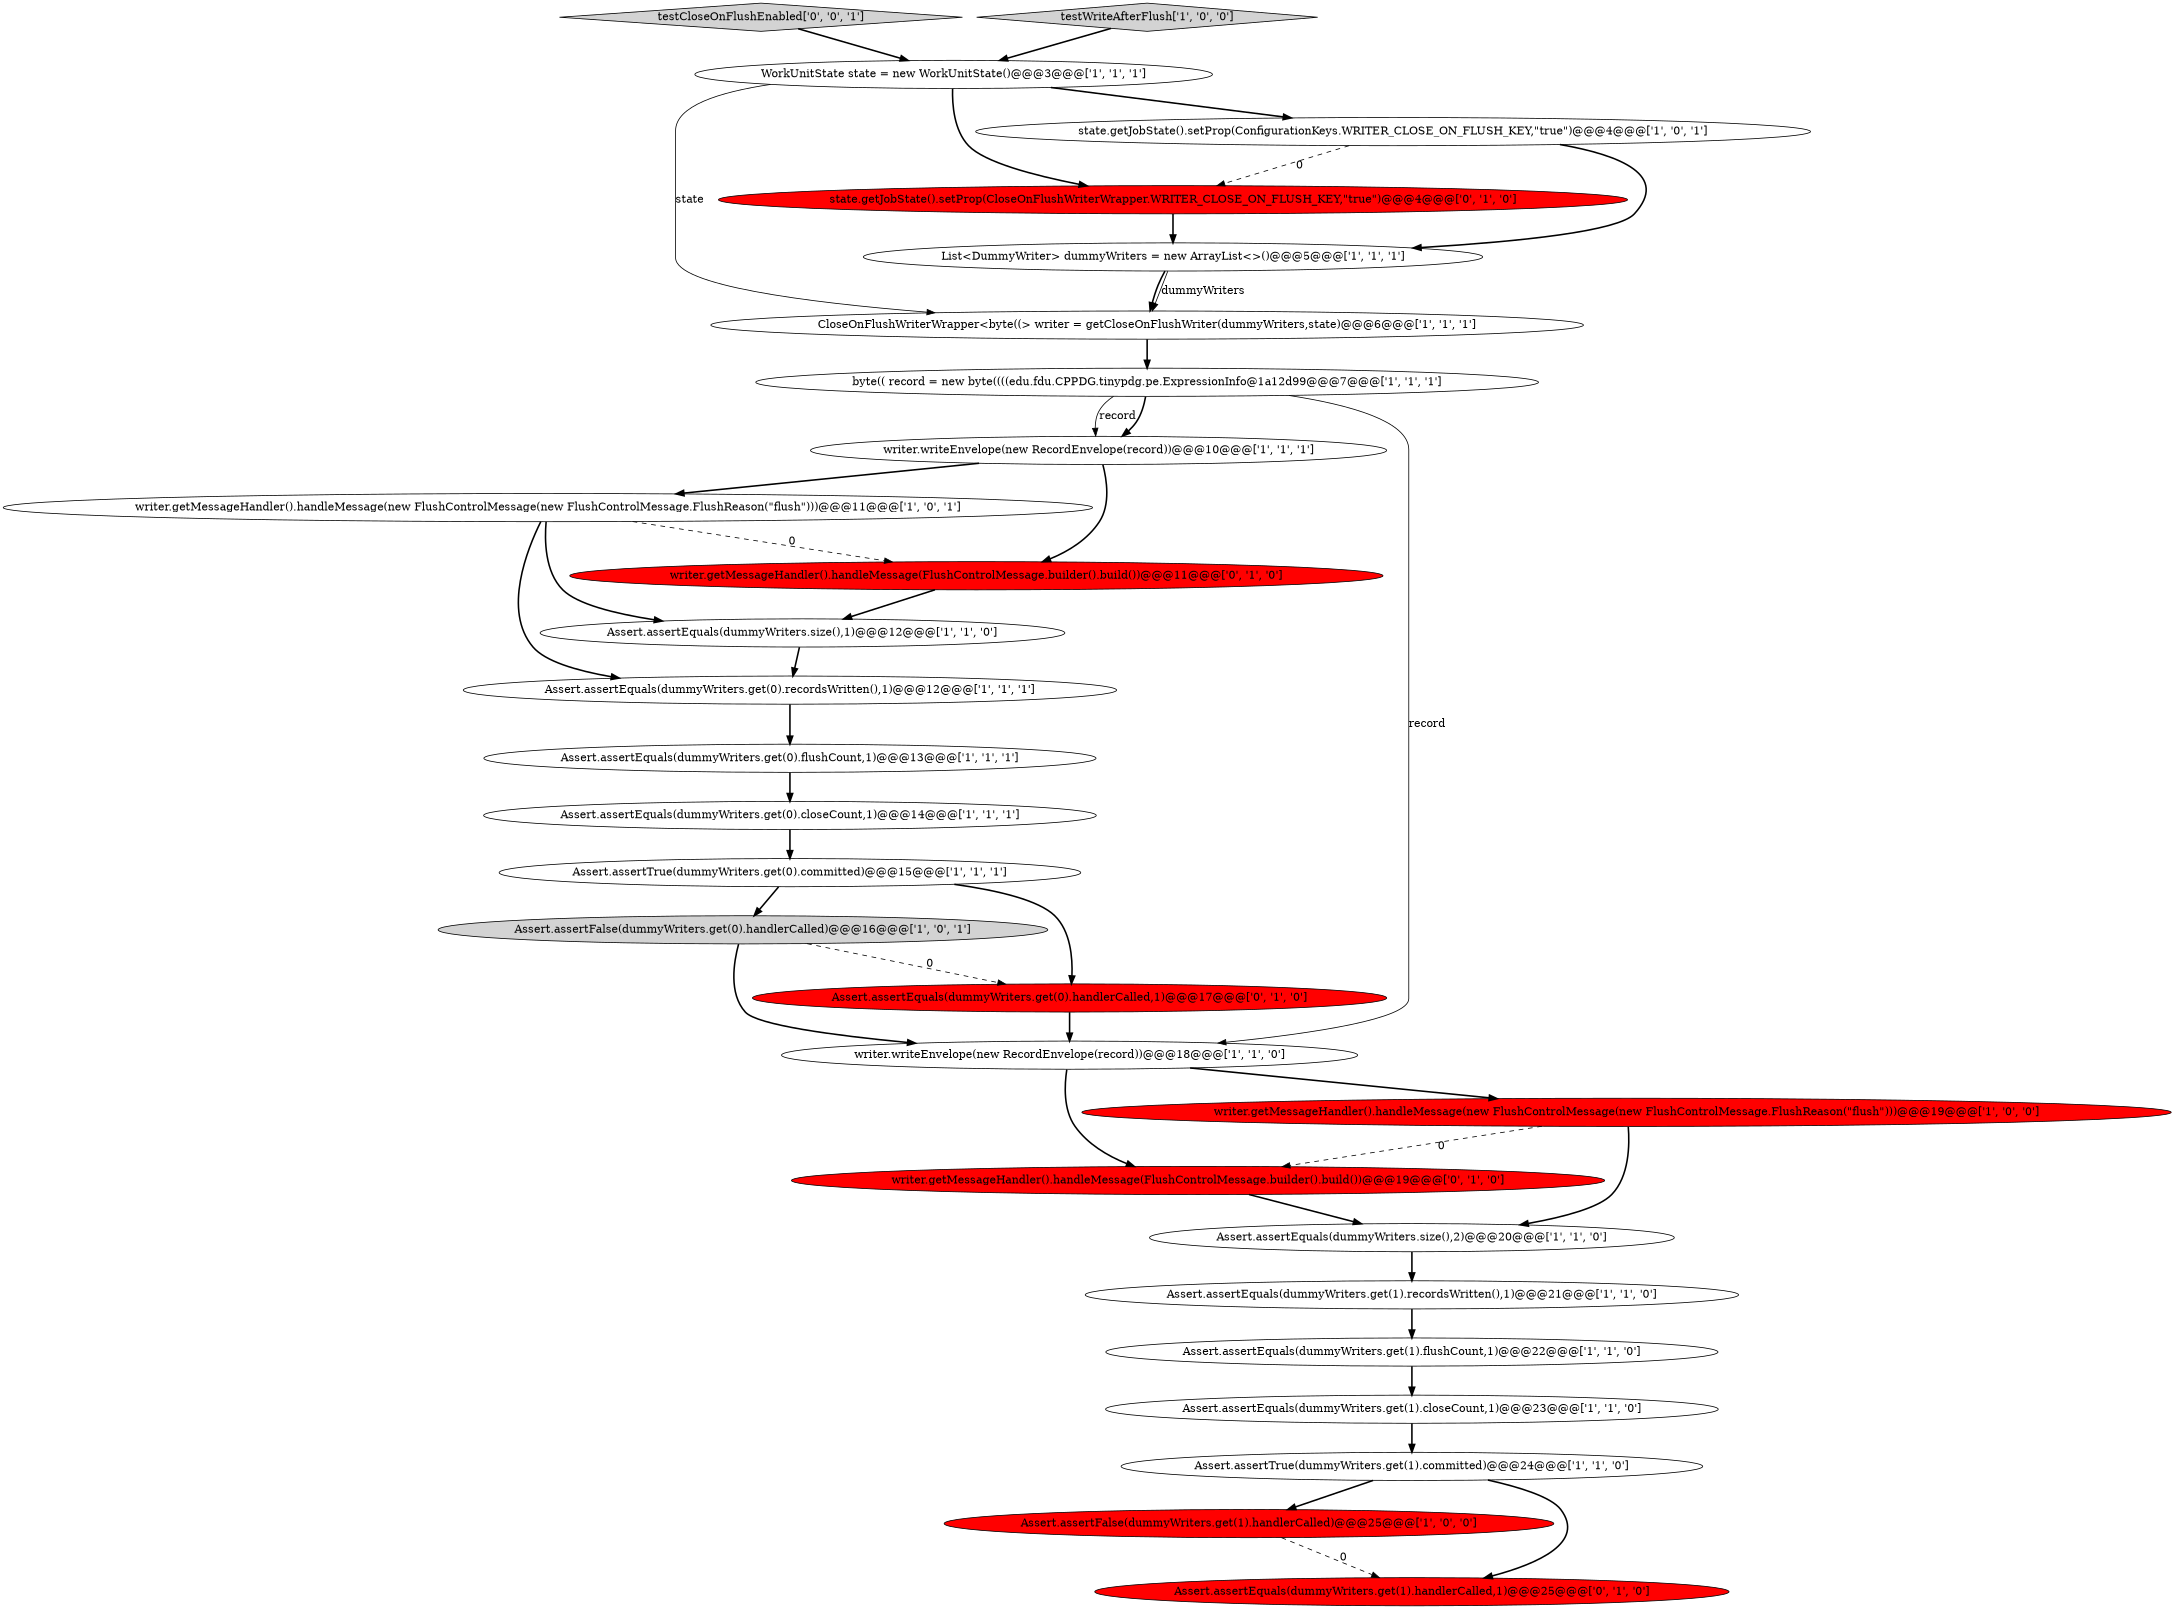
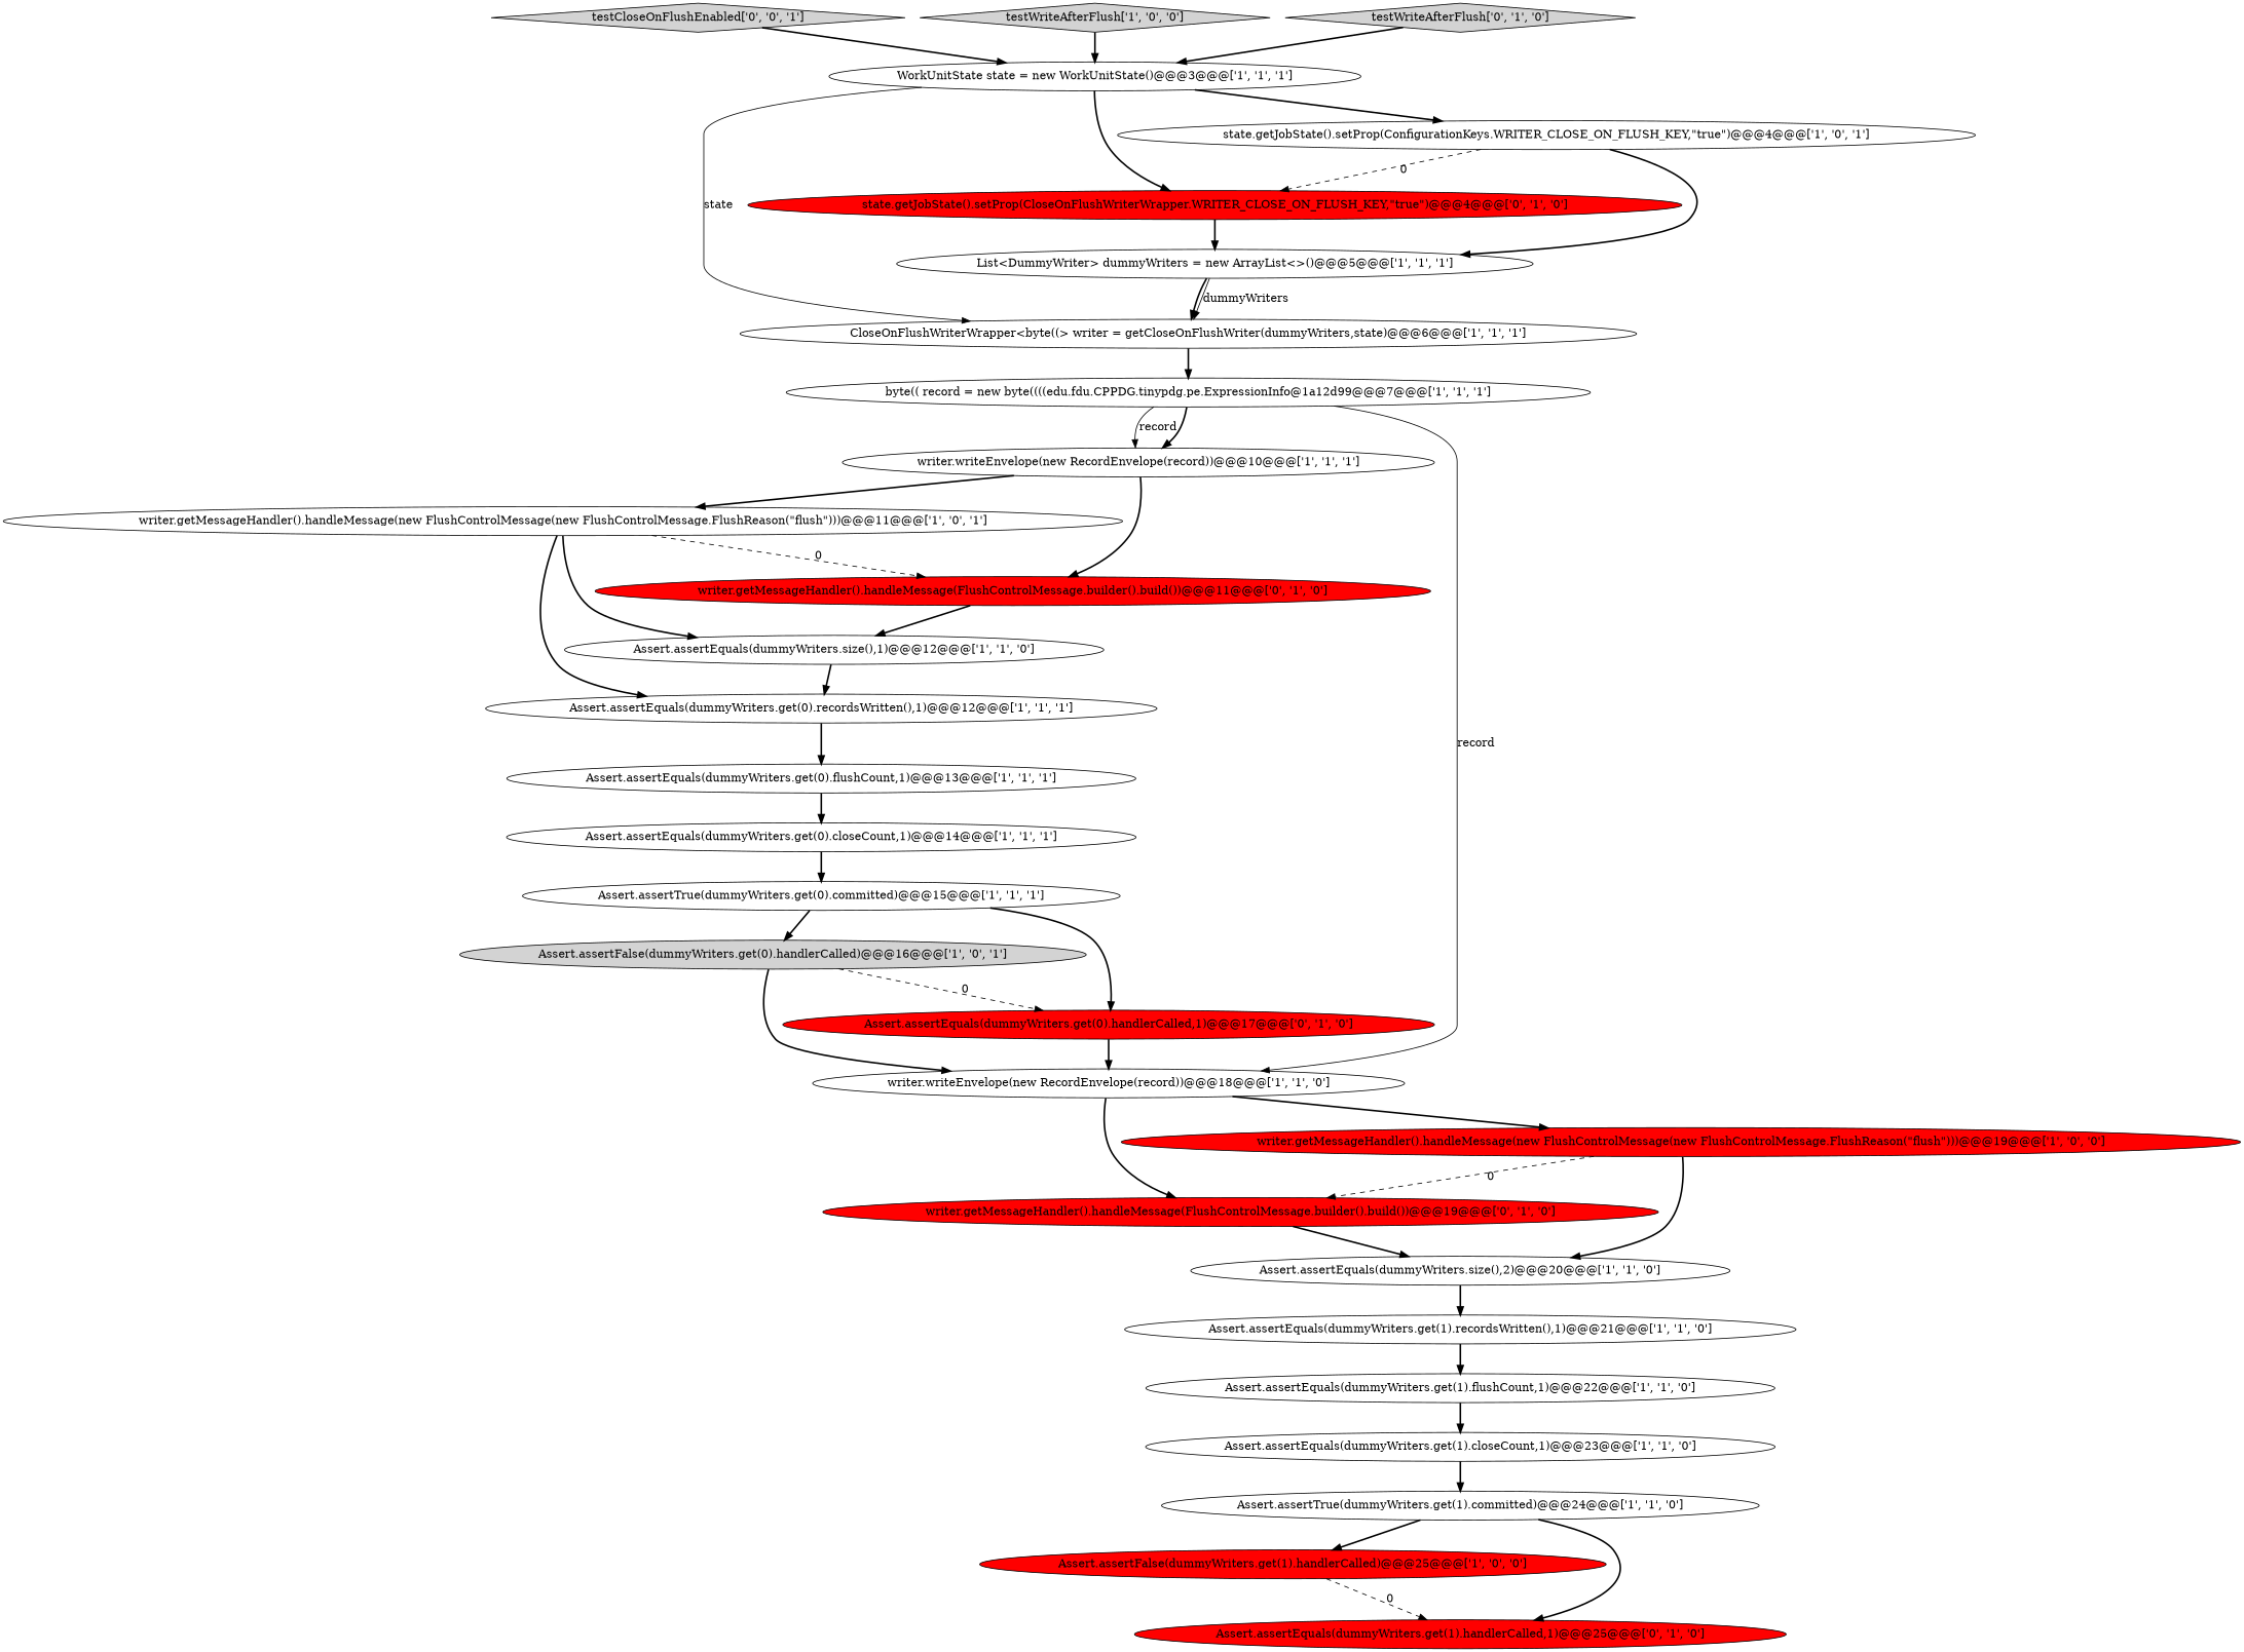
  digraph {
    node [fillcolor=white shape=ellipse style=filled]
    edge [style=bold]
    n1 [label="writer.writeEnvelope(new RecordEnvelope(record))@@@10@@@['1', '1', '1']"]
    n2 [label="writer.getMessageHandler().handleMessage(new FlushControlMessage(new FlushControlMessage.FlushReason(\"flush\")))@@@11@@@['1', '0', '1']"]
    n3 [fillcolor=red label="writer.getMessageHandler().handleMessage(FlushControlMessage.builder().build())@@@11@@@['0', '1', '0']"]
    n4 [label="writer.writeEnvelope(new RecordEnvelope(record))@@@18@@@['1', '1', '0']"]
    n5 [fillcolor=red label="writer.getMessageHandler().handleMessage(FlushControlMessage.builder().build())@@@19@@@['0', '1', '0']"]
    n6 [fillcolor=red label="writer.getMessageHandler().handleMessage(new FlushControlMessage(new FlushControlMessage.FlushReason(\"flush\")))@@@19@@@['1', '0', '0']"]
    n7 [label="Assert.assertTrue(dummyWriters.get(0).committed)@@@15@@@['1', '1', '1']"]
    n8 [fillcolor=lightgray label="Assert.assertFalse(dummyWriters.get(0).handlerCalled)@@@16@@@['1', '0', '1']"]
    n9 [fillcolor=red label="Assert.assertEquals(dummyWriters.get(0).handlerCalled,1)@@@17@@@['0', '1', '0']"]
    n10 [label="Assert.assertEquals(dummyWriters.get(1).flushCount,1)@@@22@@@['1', '1', '0']"]
    n11 [label="Assert.assertEquals(dummyWriters.get(1).closeCount,1)@@@23@@@['1', '1', '0']"]
    n12 [label="byte(( record = new byte((((edu.fdu.CPPDG.tinypdg.pe.ExpressionInfo@1a12d99@@@7@@@['1', '1', '1']"]
    n13 [label="CloseOnFlushWriterWrapper<byte((> writer = getCloseOnFlushWriter(dummyWriters,state)@@@6@@@['1', '1', '1']"]
    n14 [label="Assert.assertEquals(dummyWriters.size(),1)@@@12@@@['1', '1', '0']"]
    n15 [label="Assert.assertEquals(dummyWriters.get(0).recordsWritten(),1)@@@12@@@['1', '1', '1']"]
    n16 [label="Assert.assertEquals(dummyWriters.size(),2)@@@20@@@['1', '1', '0']"]
    n17 [fillcolor=lightgray label="testCloseOnFlushEnabled['0', '0', '1']" shape=diamond]
    n18 [label="WorkUnitState state = new WorkUnitState()@@@3@@@['1', '1', '1']"]
    n19 [label="Assert.assertEquals(dummyWriters.get(0).flushCount,1)@@@13@@@['1', '1', '1']"]
    n20 [label="Assert.assertEquals(dummyWriters.get(0).closeCount,1)@@@14@@@['1', '1', '1']"]
    n21 [fillcolor=red label="Assert.assertFalse(dummyWriters.get(1).handlerCalled)@@@25@@@['1', '0', '0']"]
    n22 [fillcolor=red label="Assert.assertEquals(dummyWriters.get(1).handlerCalled,1)@@@25@@@['0', '1', '0']"]
    n23 [fillcolor=red label="state.getJobState().setProp(CloseOnFlushWriterWrapper.WRITER_CLOSE_ON_FLUSH_KEY,\"true\")@@@4@@@['0', '1', '0']"]
    n24 [label="state.getJobState().setProp(ConfigurationKeys.WRITER_CLOSE_ON_FLUSH_KEY,\"true\")@@@4@@@['1', '0', '1']"]
    n25 [fillcolor=lightgray label="testWriteAfterFlush['1', '0', '0']" shape=diamond]
    n26 [label="List<DummyWriter> dummyWriters = new ArrayList<>()@@@5@@@['1', '1', '1']"]
    n27 [label="Assert.assertEquals(dummyWriters.get(1).recordsWritten(),1)@@@21@@@['1', '1', '0']"]
    n28 [label="Assert.assertTrue(dummyWriters.get(1).committed)@@@24@@@['1', '1', '0']"]
+   n29 [fillcolor=lightgray label="testWriteAfterFlush['0', '1', '0']" shape=diamond]
    n1 -> n2
    n1 -> n3
    n2 -> n3 [label=0 style=dashed]
    n2 -> n14
    n2 -> n15
    n3 -> n14
    n4 -> n5
    n4 -> n6
    n5 -> n16
    n6 -> n5 [label=0 style=dashed]
    n6 -> n16
    n7 -> n8
    n7 -> n9
    n8 -> n4
    n8 -> n9 [label=0 style=dashed]
    n9 -> n4
    n10 -> n11
    n11 -> n28
    n12 -> n1 [label=record style=solid]
    n12 -> n1
    n12 -> n4 [label=record style=solid]
    n13 -> n12
    n14 -> n15
    n15 -> n19
    n16 -> n27
    n17 -> n18
    n18 -> n13 [label=state style=solid]
    n18 -> n23
    n18 -> n24
    n19 -> n20
    n20 -> n7
    n21 -> n22 [label=0 style=dashed]
    n23 -> n26
    n24 -> n23 [label=0 style=dashed]
    n24 -> n26
    n25 -> n18
    n26 -> n13
    n26 -> n13 [label=dummyWriters style=solid]
    n27 -> n10
    n28 -> n21
    n28 -> n22
+   n29 -> n18
  }
